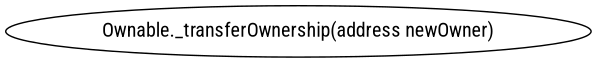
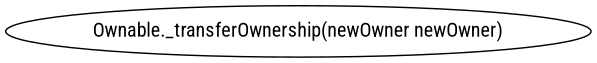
  digraph {
    fontname="Roboto Condensed"
-   "Ownable._transferOwnership(address newOwner)" [height=0.5 width=5.6986 fontname="Roboto Condensed"]
+   "Ownable._transferOwnership(address newOwner)" [height=0.5 width=5.6986 fontname="Roboto Condensed" label="Ownable._transferOwnership(newOwner newOwner)"]
  }
